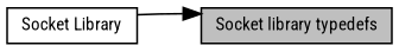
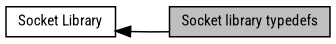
  digraph {
    rankdir=LR
    fontname="Roboto Condensed"
    node [color=black fontname="Roboto Condensed" fontsize=10 shape=record style=filled]
    n1 [fillcolor=white height=0.2 label="Socket Library" width=0.4]
    n2 [fillcolor=grey75 fontcolor=black height=0.2 label="Socket library typedefs" width=0.4]
-   n2 -> n1 [dir=back fontname="Roboto Condensed" fontsize=10 labelfontname=Helvetica labelfontsize=10 shape=plaintext style=solid]
+   n1 -> n2 [dir=back fontname="Roboto Condensed" fontsize=10 labelfontname=Helvetica labelfontsize=10 shape=plaintext style=solid]
  }
